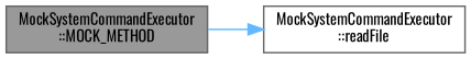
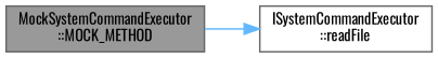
  digraph {
    rankdir=LR
    fontname=Oswald
    node [fontname=Oswald fontsize=10 shape=box style=filled]
    n1 [color=gray40 fillcolor=grey60 fontcolor=black height=0.2 label="MockSystemCommandExecutor\l::MOCK_METHOD" width=0.4]
-   n2 [color=grey40 fillcolor=white height=0.2 label="MockSystemCommandExecutor\l::readFile" width=0.4]
+   n2 [color=grey40 fillcolor=white height=0.2 label="ISystemCommandExecutor\l::readFile" width=0.4]
    n1 -> n2 [color=steelblue1 fontname=Oswald fontsize=10 labelfontname=Helvetica labelfontsize=10 style=solid]
  }
